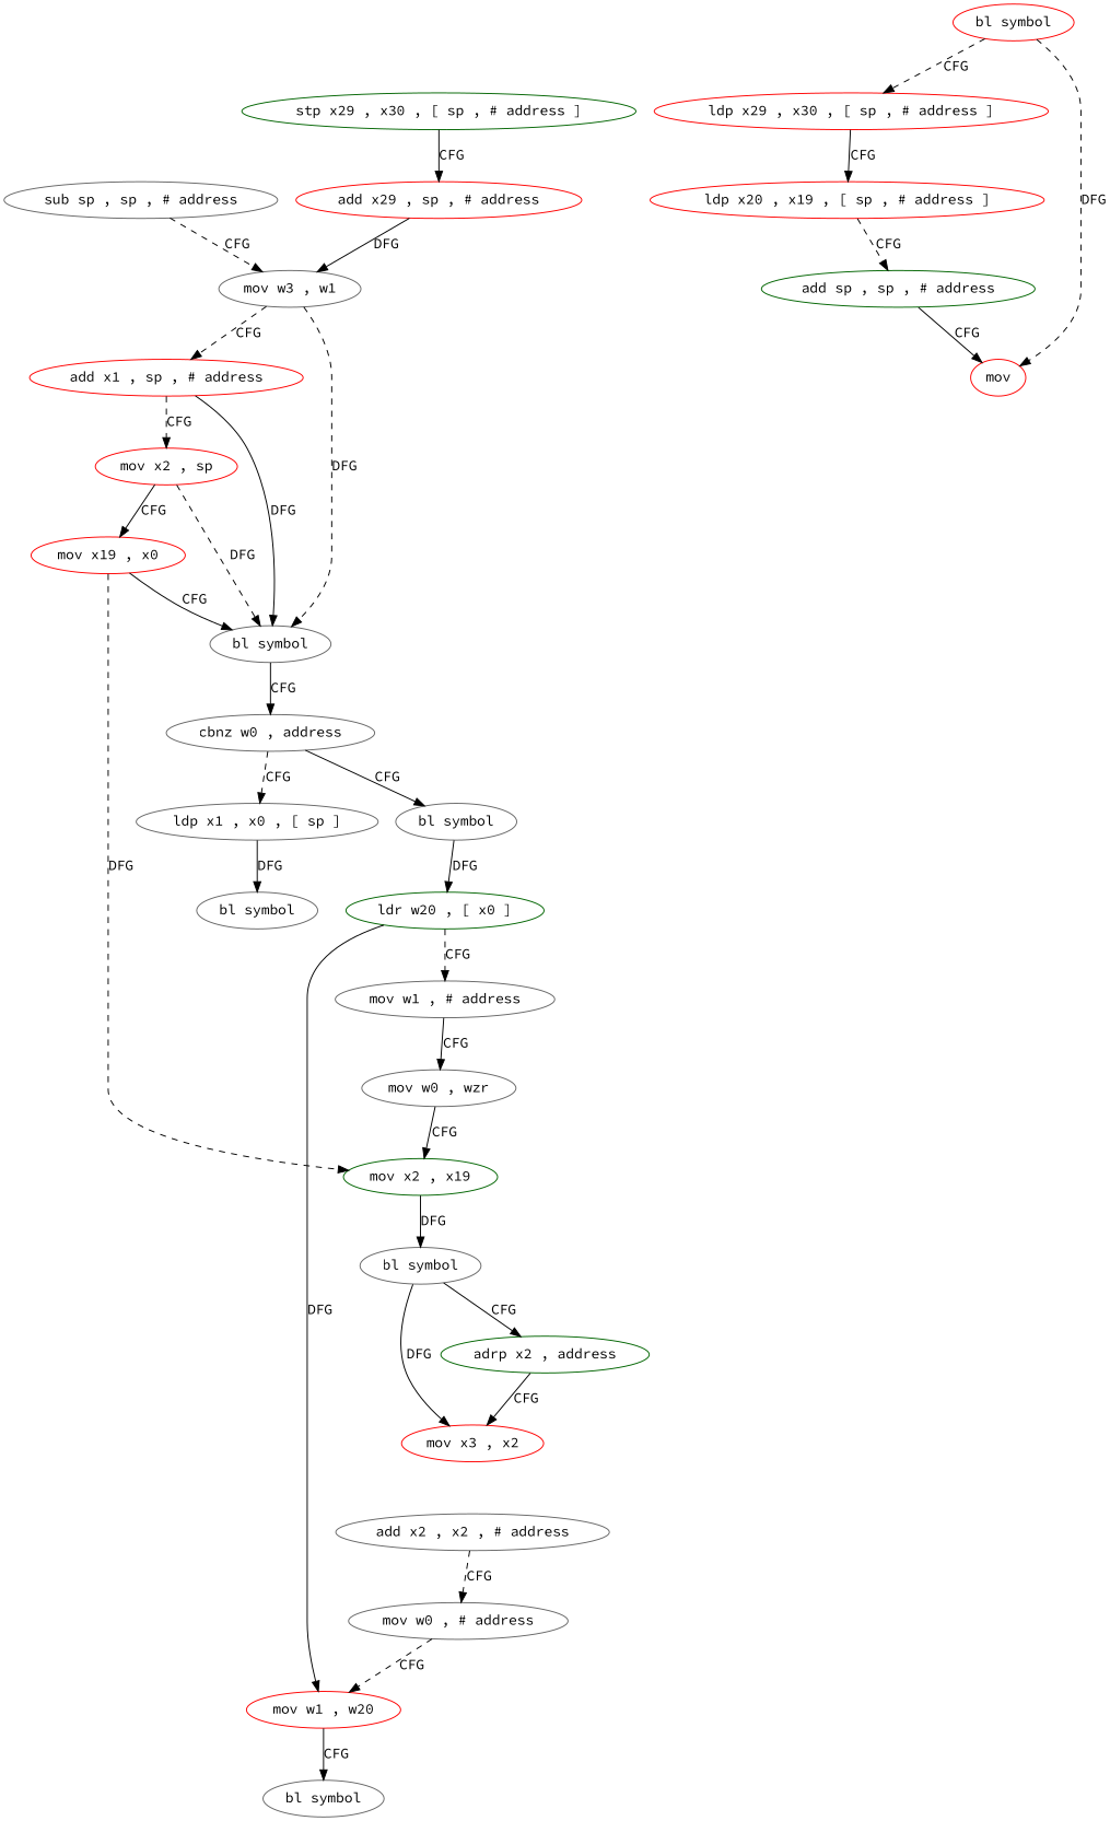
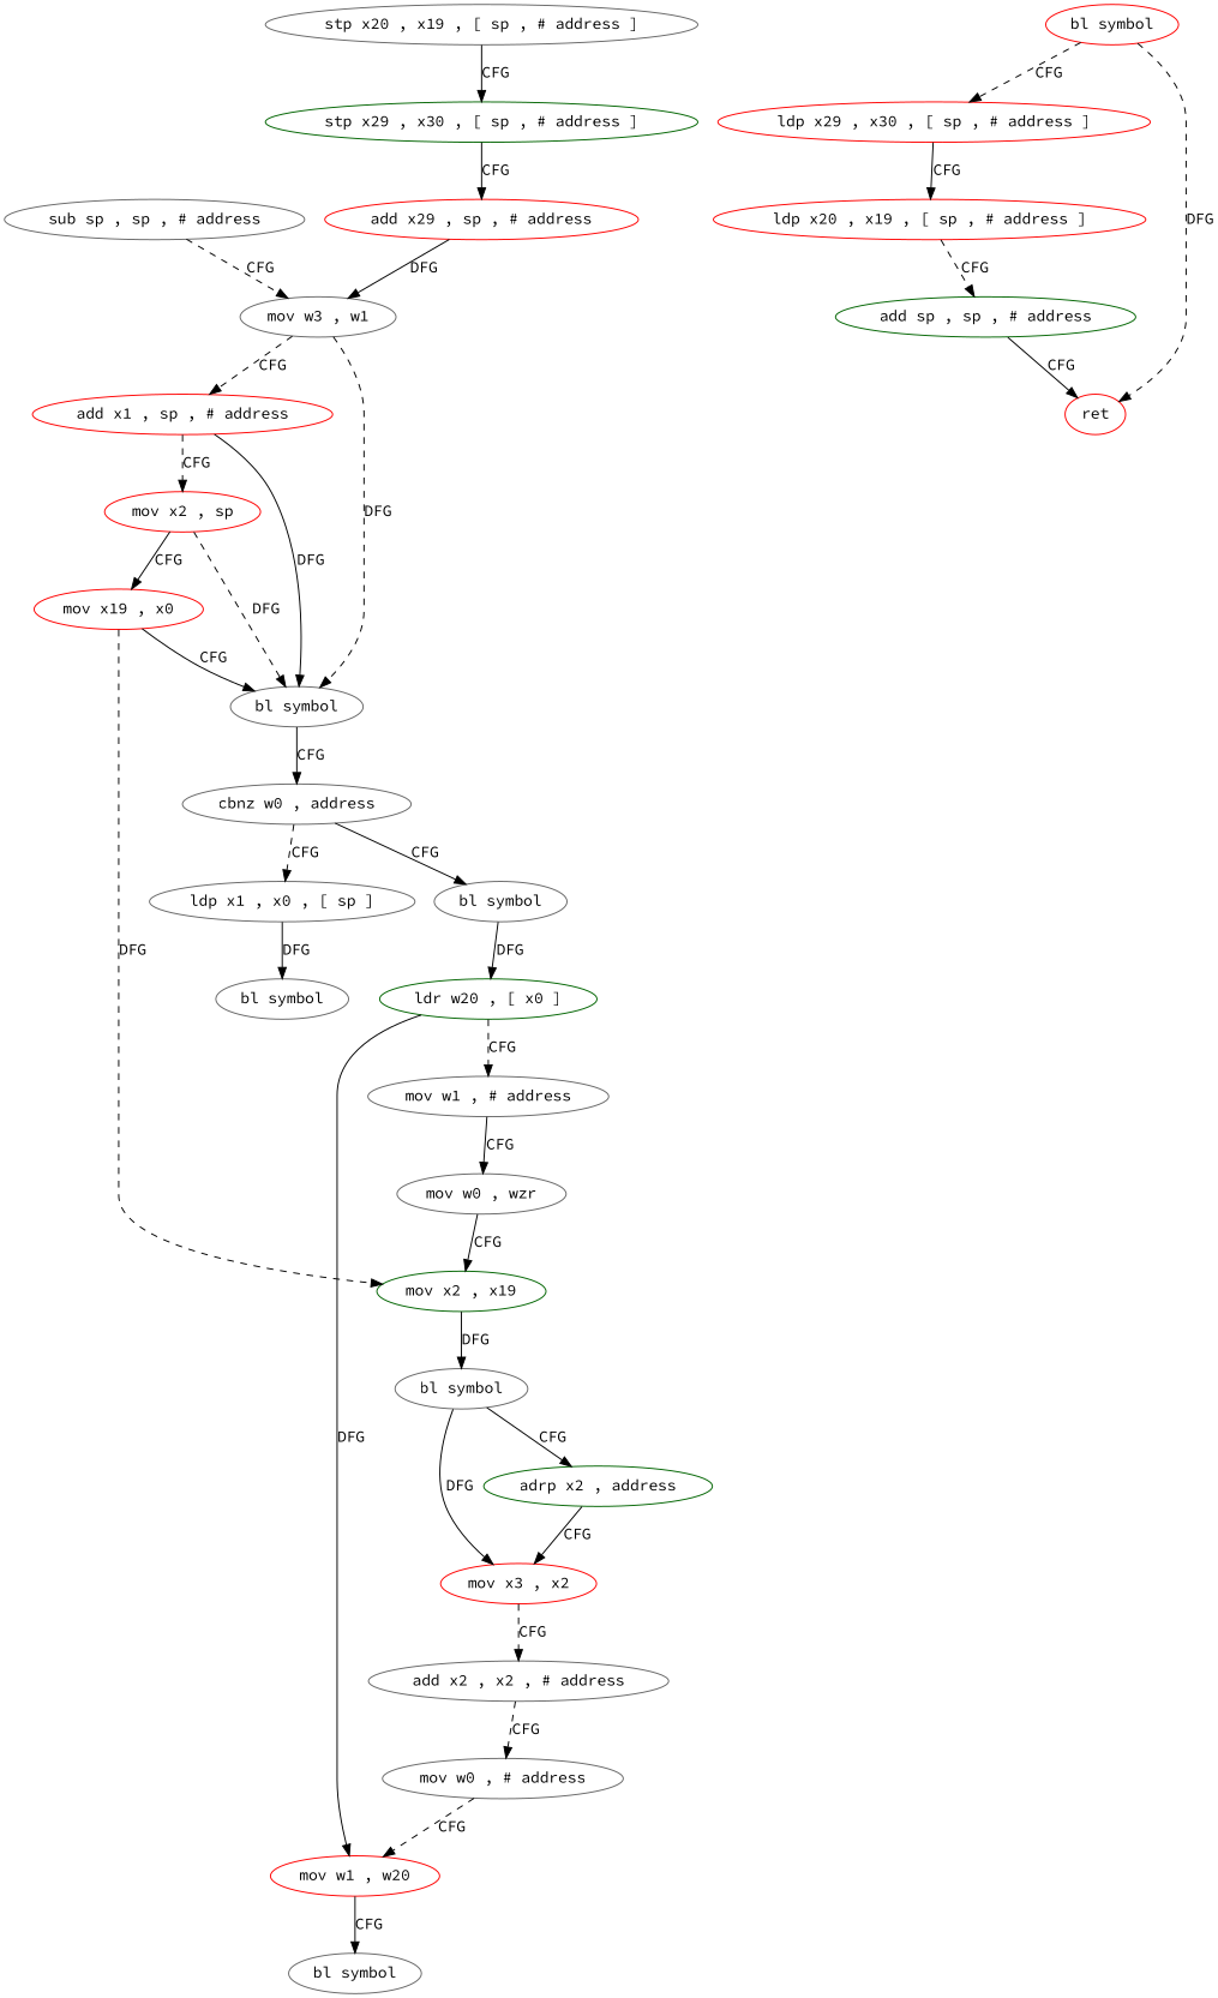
  digraph {
    fontname="Source Code Pro"
    node [color=gray40 fontname="Source Code Pro"]
    edge [fontname="Source Code Pro" style=solid]
    n1 [label="sub sp , sp , # address"]
    n2 [label="mov w3 , w1"]
+   n3 [label="stp x20 , x19 , [ sp , # address ]"]
    n4 [color=darkgreen label="stp x29 , x30 , [ sp , # address ]"]
    n5 [color=red label="add x29 , sp , # address"]
    n6 [color=red label="add x1 , sp , # address"]
    n7 [label="bl symbol"]
    n8 [color=red label="mov x2 , sp"]
    n9 [label="cbnz w0 , address"]
    n10 [color=red label="mov x19 , x0"]
    n11 [color=darkgreen label="mov x2 , x19"]
    n12 [label="bl symbol"]
    n13 [label="bl symbol"]
    n14 [label="ldp x1 , x0 , [ sp ]"]
    n15 [color=darkgreen label="ldr w20 , [ x0 ]"]
    n16 [label="bl symbol"]
    n17 [label="mov w1 , # address"]
    n18 [color=red label="mov w1 , w20"]
    n19 [label="mov w0 , wzr"]
    n20 [label="bl symbol"]
    n21 [color=darkgreen label="adrp x2 , address"]
    n22 [color=red label="mov x3 , x2"]
    n23 [label="add x2 , x2 , # address"]
    n24 [label="mov w0 , # address"]
    n25 [color=red label="bl symbol"]
    n26 [color=red label="ldp x29 , x30 , [ sp , # address ]"]
-   n27 [color=red label=mov]
+   n27 [color=red label=ret]
    n28 [color=red label="ldp x20 , x19 , [ sp , # address ]"]
    n29 [color=darkgreen label="add sp , sp , # address"]
    n1 -> n2 [label=CFG style=dashed]
    n2 -> n6 [label=CFG style=dashed]
    n2 -> n7 [label=DFG style=dashed]
+   n3 -> n4 [label=CFG]
    n4 -> n5 [label=CFG]
    n5 -> n2 [label=DFG]
    n6 -> n7 [label=DFG]
    n6 -> n8 [label=CFG style=dashed]
    n7 -> n9 [label=CFG]
    n8 -> n7 [label=DFG style=dashed]
    n8 -> n10 [label=CFG]
    n9 -> n13 [label=CFG]
    n9 -> n14 [label=CFG style=dashed]
    n10 -> n7 [label=CFG]
    n10 -> n11 [label=DFG style=dashed]
    n11 -> n12 [label=DFG]
    n12 -> n21 [label=CFG]
    n12 -> n22 [label=DFG]
    n13 -> n15 [label=DFG]
    n14 -> n16 [label=DFG]
    n15 -> n17 [label=CFG style=dashed]
    n15 -> n18 [label=DFG]
    n17 -> n19 [label=CFG]
    n18 -> n20 [label=CFG]
    n19 -> n11 [label=CFG]
    n21 -> n22 [label=CFG]
+   n22 -> n23 [label=CFG style=dashed]
    n23 -> n24 [label=CFG style=dashed]
    n24 -> n18 [label=CFG style=dashed]
    n25 -> n26 [label=CFG style=dashed]
    n25 -> n27 [label=DFG style=dashed]
    n26 -> n28 [label=CFG]
    n28 -> n29 [label=CFG style=dashed]
    n29 -> n27 [label=CFG]
  }
